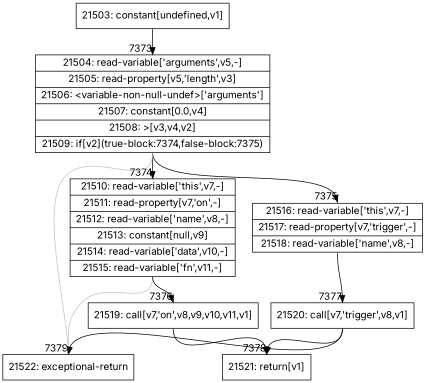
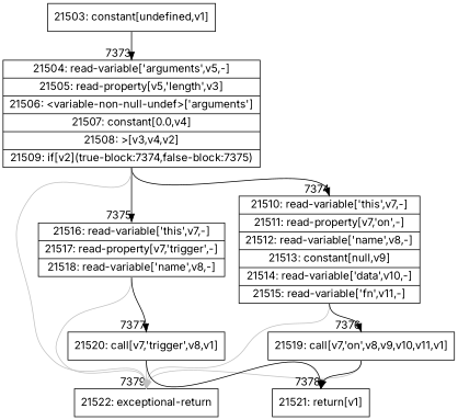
  digraph {
    fontname=Inter
    rankdir=TD
    node [fontname=Inter shape=record]
    edge [fontname=Inter headport=n tailport=s]
    n1 [label="{21503: constant[undefined,v1]}"]
    n2 [label="{21504: read-variable['arguments',v5,-]|21505: read-property[v5,'length',v3]|21506: \<variable-non-null-undef\>['arguments']|21507: constant[0.0,v4]|21508: \>[v3,v4,v2]|21509: if[v2](true-block:7374,false-block:7375)}"]
    n3 [label="{21510: read-variable['this',v7,-]|21511: read-property[v7,'on',-]|21512: read-variable['name',v8,-]|21513: constant[null,v9]|21514: read-variable['data',v10,-]|21515: read-variable['fn',v11,-]}"]
    n4 [label="{21516: read-variable['this',v7,-]|21517: read-property[v7,'trigger',-]|21518: read-variable['name',v8,-]}"]
    n5 [label="{21522: exceptional-return}"]
    n6 [label="{21519: call[v7,'on',v8,v9,v10,v11,v1]}"]
    n7 [label="{21520: call[v7,'trigger',v8,v1]}"]
    n8 [label="{21521: return[v1]}"]
    n1 -> n2 [headlabel="      7373"]
    n2 -> n3 [headlabel="      7374"]
    n2 -> n4 [headlabel="      7375"]
    n2 -> n5 [color=gray headlabel="      7379"]
    n3 -> n5 [color=gray]
    n3 -> n6 [headlabel="      7376"]
+   n4 -> n5 [color=gray]
    n4 -> n7 [headlabel="      7377"]
+   n6 -> n5 [color=gray]
    n6 -> n8 [headlabel="      7378"]
-   n7 -> n5 [color=black]
+   n7 -> n5 [color=gray]
    n7 -> n8
  }
